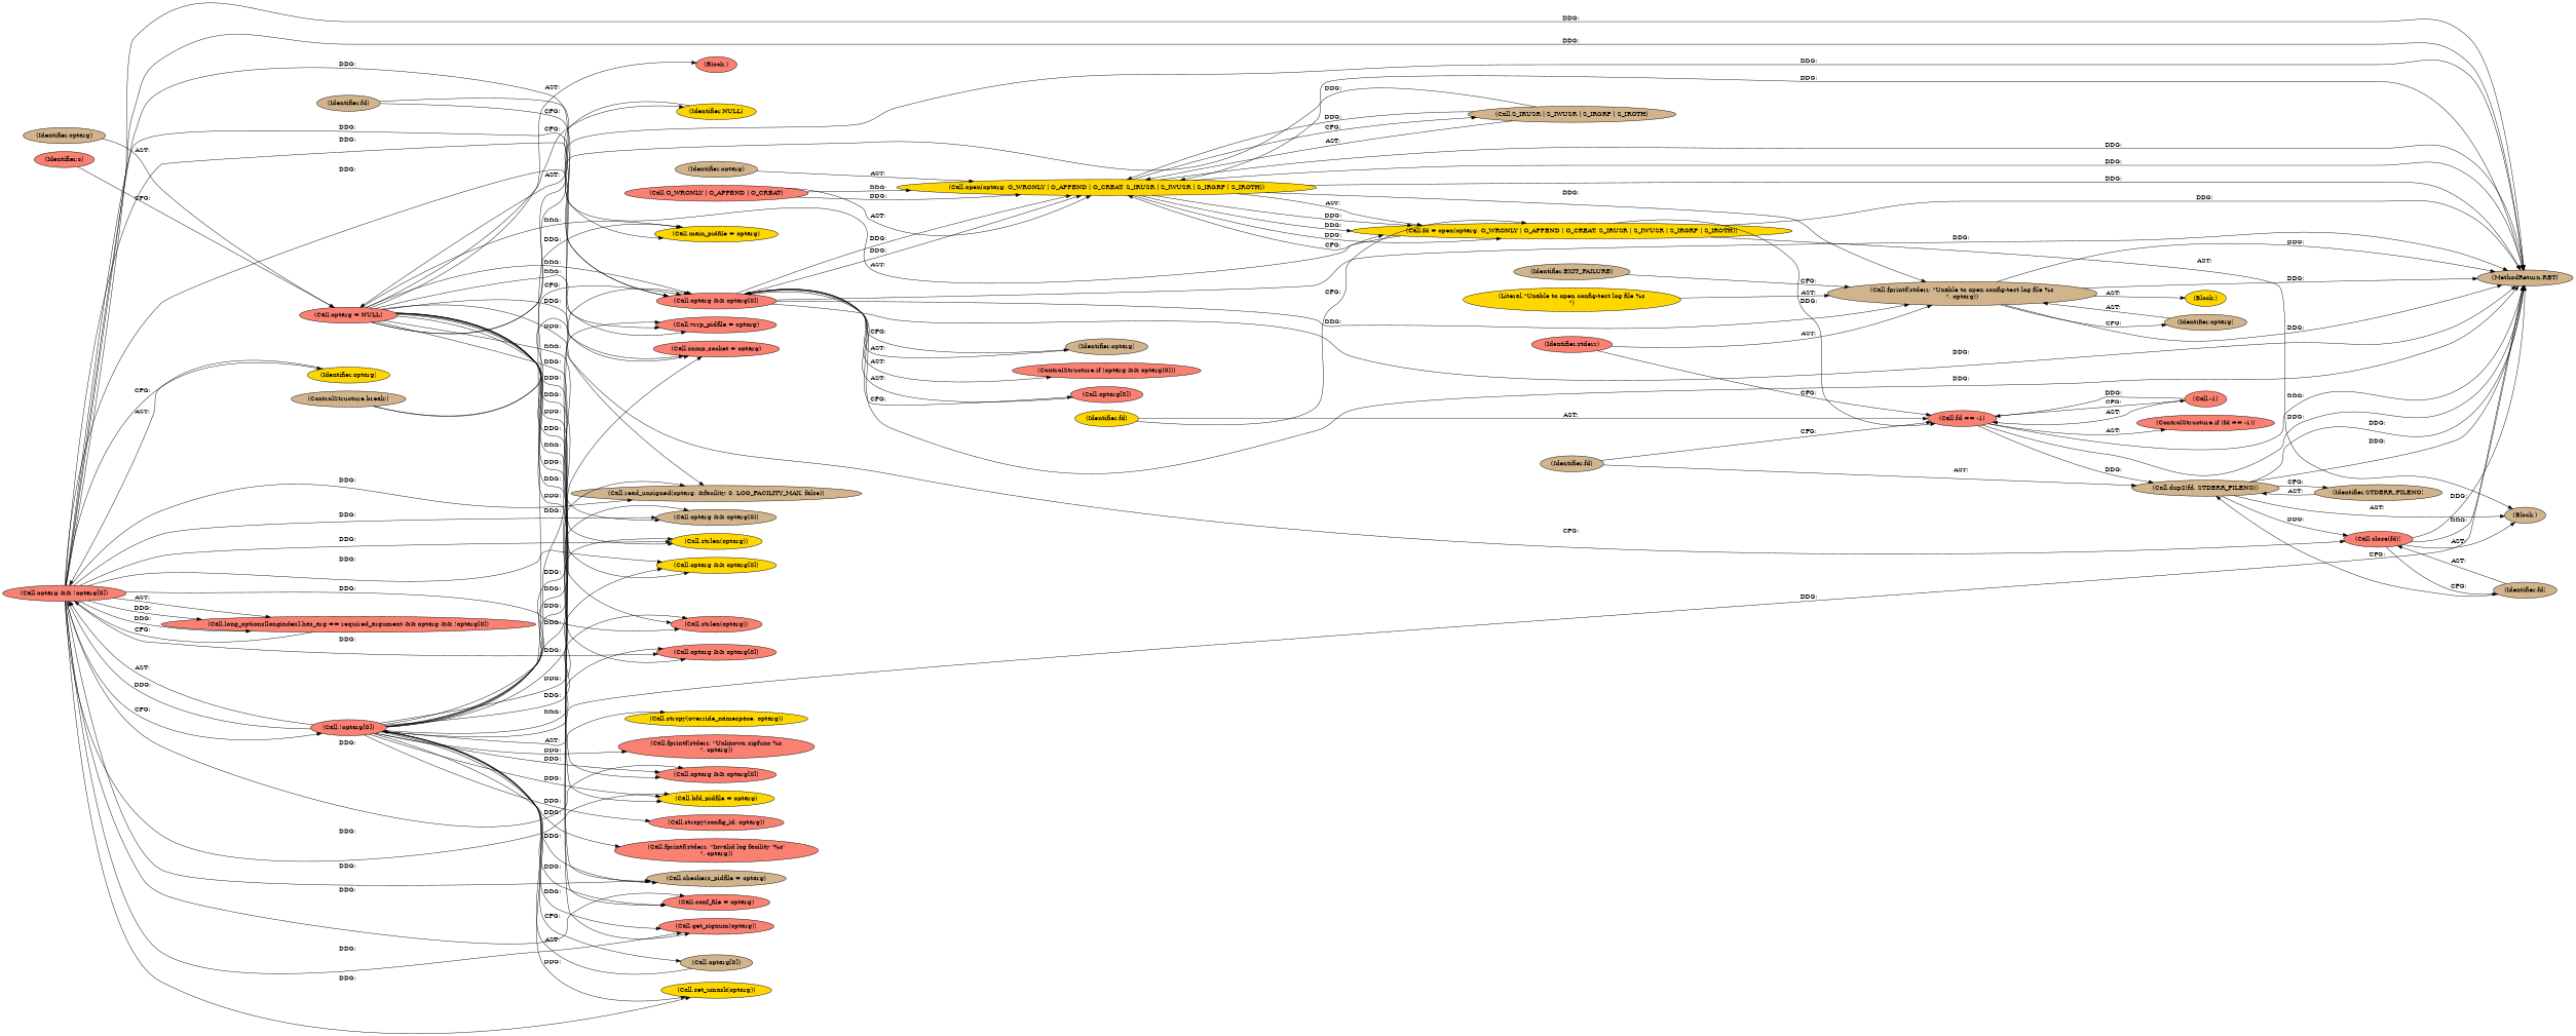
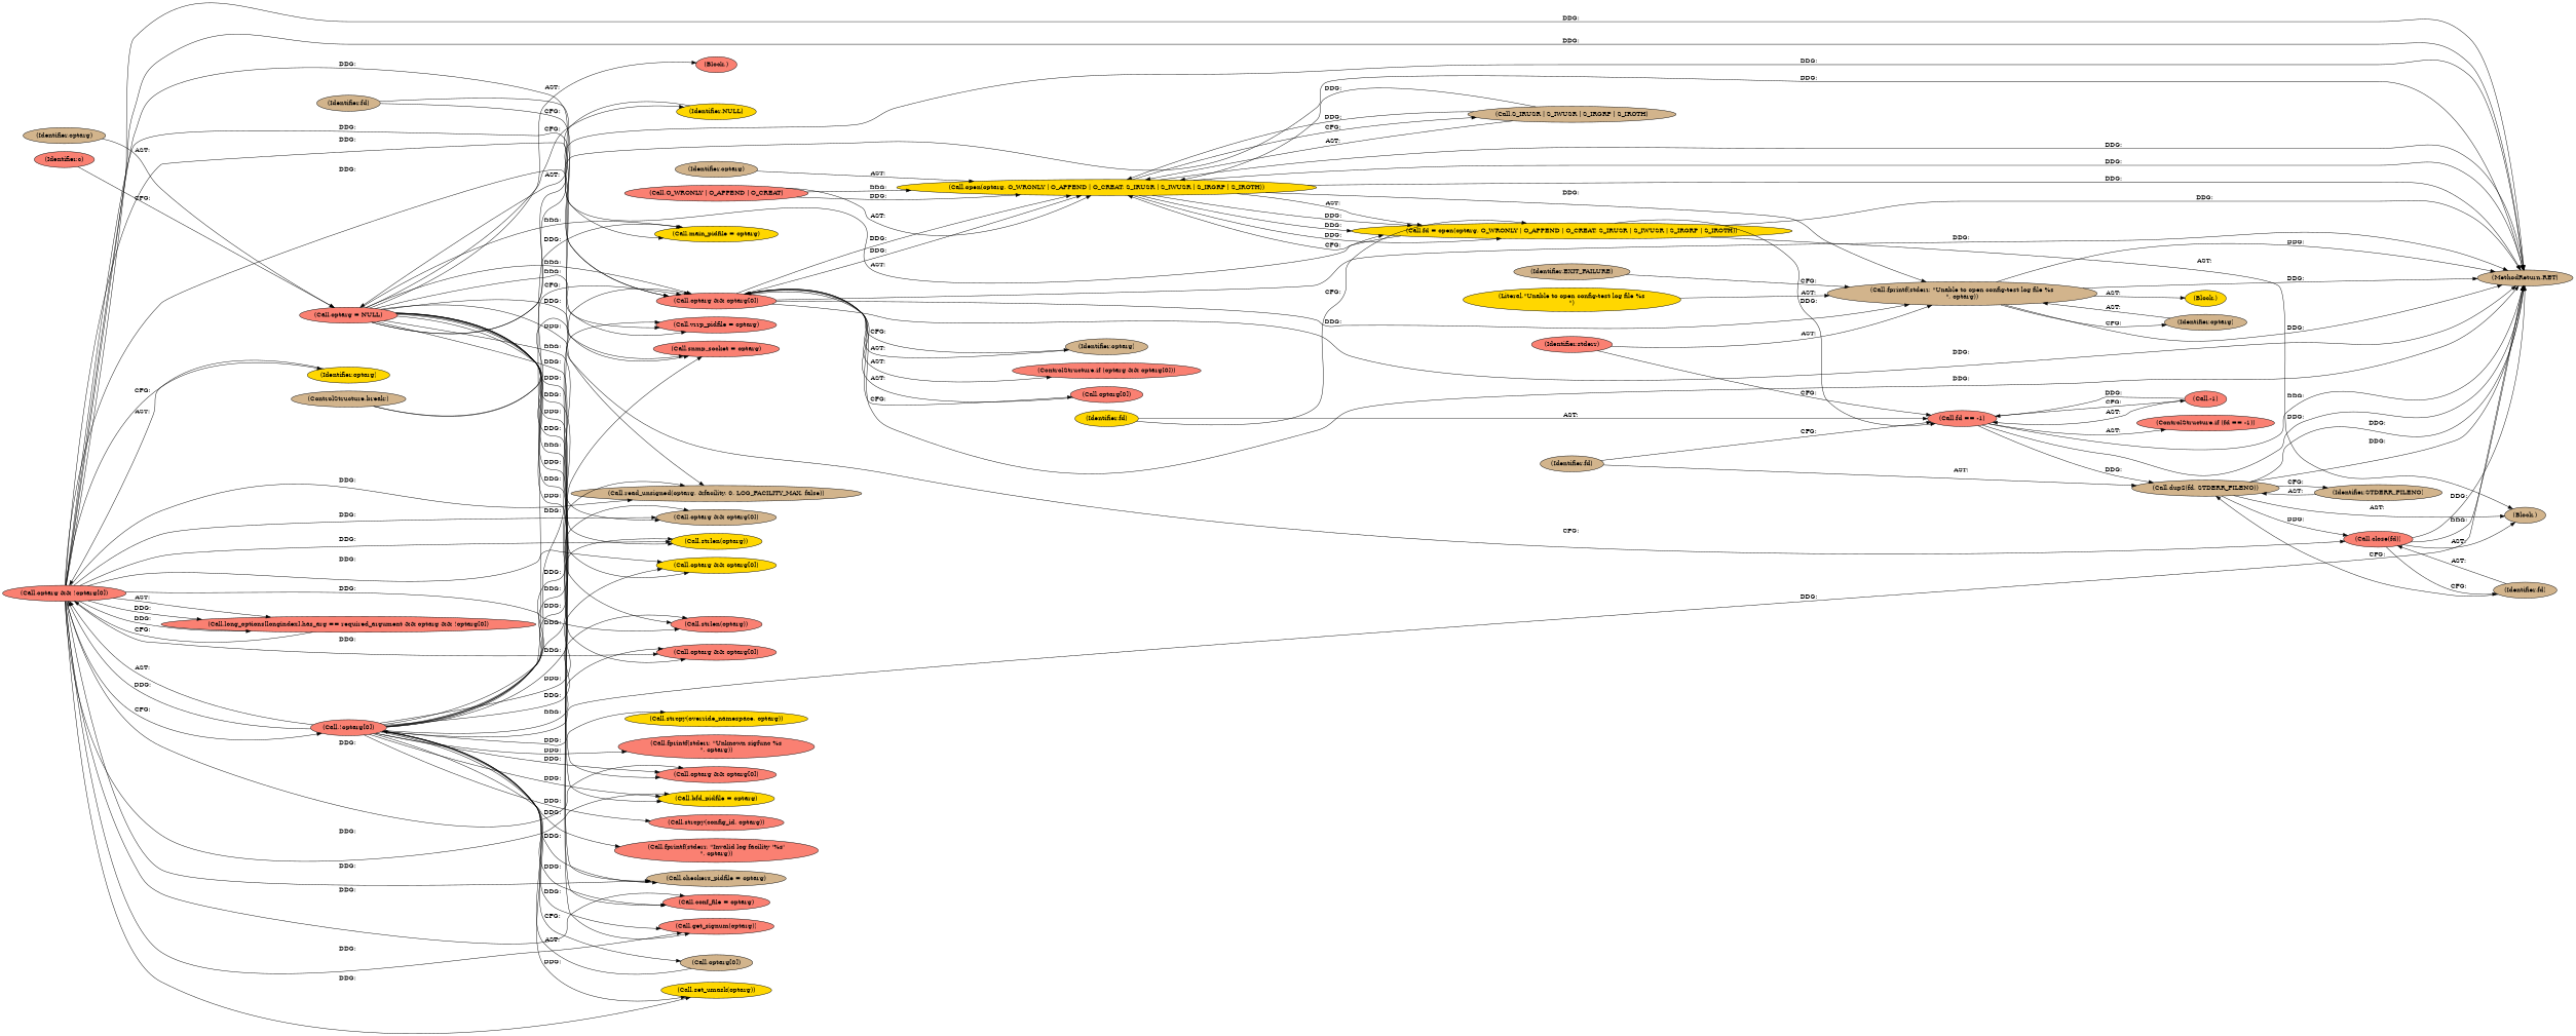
  digraph {
    rankdir=LR
    node [fillcolor=salmon style=filled]
    n1 [label="(Call,optarg && optarg[0])"]
    n2 [fillcolor=gold label="(Call,open(optarg, O_WRONLY | O_APPEND | O_CREAT, S_IRUSR | S_IWUSR | S_IRGRP | S_IROTH))"]
    n3 [fillcolor=tan label="(Call,fprintf(stderr, \"Unable to open config-test log file %s\n\", optarg))"]
    n4 [label="(Call,optarg[0])"]
    n5 [fillcolor=tan label="(Identifier,optarg)"]
    n6 [label="(ControlStructure,if (optarg && optarg[0]))"]
    n7 [fillcolor=tan label="(MethodReturn,RET)"]
    n8 [fillcolor=gold label="(Call,fd = open(optarg, O_WRONLY | O_APPEND | O_CREAT, S_IRUSR | S_IWUSR | S_IRGRP | S_IROTH))"]
    n9 [fillcolor=tan label="(Call,S_IRUSR | S_IWUSR | S_IRGRP | S_IROTH)"]
    n10 [fillcolor=gold label="(Block,)"]
    n11 [fillcolor=tan label="(Identifier,optarg)"]
    n12 [label="(Call,optarg && !optarg[0])"]
    n13 [label="(Call,!optarg[0])"]
    n14 [fillcolor=gold label="(Call,main_pidfile = optarg)"]
    n15 [label="(Call,vrrp_pidfile = optarg)"]
    n16 [label="(Call,snmp_socket = optarg)"]
    n17 [label="(Call,long_options[longindex].has_arg == required_argument && optarg && !optarg[0])"]
    n18 [fillcolor=tan label="(Call,read_unsigned(optarg, &facility, 0, LOG_FACILITY_MAX, false))"]
    n19 [fillcolor=tan label="(Call,optarg && optarg[0])"]
    n20 [fillcolor=gold label="(Call,strlen(optarg))"]
    n21 [fillcolor=gold label="(Call,optarg && optarg[0])"]
    n22 [label="(Call,get_signum(optarg))"]
    n23 [label="(Call,strlen(optarg))"]
    n24 [fillcolor=gold label="(Call,set_umask(optarg))"]
    n25 [fillcolor=gold label="(Identifier,optarg)"]
    n26 [label="(Call,optarg && optarg[0])"]
    n27 [fillcolor=gold label="(Call,bfd_pidfile = optarg)"]
    n28 [fillcolor=tan label="(Call,checkers_pidfile = optarg)"]
    n29 [label="(Call,conf_file = optarg)"]
    n30 [label="(Call,optarg && optarg[0])"]
    n31 [label="(Call,fprintf(stderr, \"Invalid log facility '%s'\n\", optarg))"]
    n32 [fillcolor=tan label="(Call,optarg[0])"]
    n33 [label="(Call,strcpy(config_id, optarg))"]
    n34 [fillcolor=gold label="(Call,strcpy(override_namespace, optarg))"]
    n35 [label="(Call,fprintf(stderr, \"Unknown sigfunc %s\n\", optarg))"]
    n36 [label="(Call,optarg = NULL)"]
    n37 [label="(Block,)"]
    n38 [fillcolor=gold label="(Identifier,NULL)"]
    n39 [label="(Call,fd == -1)"]
    n40 [fillcolor=tan label="(Block,)"]
    n41 [fillcolor=tan label="(Call,dup2(fd, STDERR_FILENO))"]
    n42 [label="(Call,-1)"]
    n43 [label="(ControlStructure,if (fd == -1))"]
    n44 [label="(Call,close(fd))"]
    n45 [fillcolor=tan label="(Identifier,STDERR_FILENO)"]
    n46 [fillcolor=tan label="(Identifier,fd)"]
    n47 [fillcolor=gold label="(Literal,\"Unable to open config-test log file %s\n\")"]
    n48 [label="(Identifier,stderr)"]
    n49 [fillcolor=tan label="(Identifier,fd)"]
    n50 [fillcolor=tan label="(Identifier,optarg)"]
    n51 [fillcolor=gold label="(Identifier,fd)"]
    n52 [fillcolor=tan label="(ControlStructure,break;)"]
    n53 [fillcolor=tan label="(Identifier,fd)"]
    n54 [fillcolor=tan label="(Identifier,optarg)"]
    n55 [label="(Call,O_WRONLY | O_APPEND | O_CREAT)"]
    n56 [fillcolor=tan label="(Identifier,EXIT_FAILURE)"]
    n57 [label="(Identifier,c)"]
    n1 -> n2 [label="DDG: "]
    n1 -> n2 [label="DDG: "]
    n1 -> n3 [label="DDG: "]
    n1 -> n4 [label="CFG: "]
    n1 -> n5 [label="CFG: "]
    n1 -> n6 [label="AST: "]
    n1 -> n7 [label="DDG: "]
    n1 -> n7 [label="DDG: "]
    n1 -> n7 [label="DDG: "]
    n2 -> n3 [label="DDG: "]
    n2 -> n7 [label="DDG: "]
    n2 -> n7 [label="DDG: "]
    n2 -> n7 [label="DDG: "]
    n2 -> n8 [label="AST: "]
    n2 -> n8 [label="DDG: "]
    n2 -> n8 [label="DDG: "]
    n2 -> n8 [label="DDG: "]
    n2 -> n9 [label="CFG: "]
    n3 -> n7 [label="DDG: "]
    n3 -> n7 [label="DDG: "]
    n3 -> n7 [label="DDG: "]
    n3 -> n10 [label="AST: "]
    n3 -> n11 [label="CFG: "]
    n4 -> n1 [label="AST: "]
    n5 -> n1 [label="AST: "]
    n8 -> n2 [label="CFG: "]
    n8 -> n7 [label="DDG: "]
    n8 -> n39 [label="DDG: "]
    n8 -> n40 [label="AST: "]
    n9 -> n2 [label="AST: "]
    n9 -> n2 [label="DDG: "]
    n9 -> n2 [label="DDG: "]
    n11 -> n3 [label="AST: "]
    n12 -> n1 [label="DDG: "]
    n12 -> n7 [label="DDG: "]
    n12 -> n7 [label="DDG: "]
    n12 -> n13 [label="CFG: "]
    n12 -> n14 [label="DDG: "]
    n12 -> n15 [label="DDG: "]
    n12 -> n16 [label="DDG: "]
    n12 -> n17 [label="AST: "]
    n12 -> n17 [label="DDG: "]
    n12 -> n17 [label="DDG: "]
    n12 -> n18 [label="DDG: "]
    n12 -> n19 [label="DDG: "]
    n12 -> n20 [label="DDG: "]
    n12 -> n21 [label="DDG: "]
    n12 -> n22 [label="DDG: "]
    n12 -> n23 [label="DDG: "]
    n12 -> n24 [label="DDG: "]
    n12 -> n25 [label="CFG: "]
    n12 -> n26 [label="DDG: "]
    n12 -> n27 [label="DDG: "]
    n12 -> n28 [label="DDG: "]
    n12 -> n29 [label="DDG: "]
    n12 -> n30 [label="DDG: "]
    n13 -> n1 [label="DDG: "]
    n13 -> n7 [label="DDG: "]
    n13 -> n12 [label="AST: "]
    n13 -> n12 [label="DDG: "]
    n13 -> n14 [label="DDG: "]
    n13 -> n15 [label="DDG: "]
    n13 -> n16 [label="DDG: "]
    n13 -> n18 [label="DDG: "]
    n13 -> n19 [label="DDG: "]
    n13 -> n20 [label="DDG: "]
    n13 -> n21 [label="DDG: "]
    n13 -> n22 [label="DDG: "]
    n13 -> n23 [label="DDG: "]
    n13 -> n24 [label="DDG: "]
    n13 -> n26 [label="DDG: "]
    n13 -> n27 [label="DDG: "]
    n13 -> n28 [label="DDG: "]
    n13 -> n29 [label="DDG: "]
    n13 -> n30 [label="DDG: "]
    n13 -> n31 [label="DDG: "]
    n13 -> n32 [label="CFG: "]
    n13 -> n33 [label="DDG: "]
-   n13 -> n34 [label="AST: "]
+   n13 -> n34 [label="DDG: "]
    n13 -> n35 [label="DDG: "]
    n17 -> n12 [label="CFG: "]
    n25 -> n12 [label="AST: "]
    n32 -> n13 [label="AST: "]
    n36 -> n1 [label="DDG: "]
    n36 -> n7 [label="DDG: "]
    n36 -> n7 [label="DDG: "]
    n36 -> n14 [label="DDG: "]
    n36 -> n15 [label="DDG: "]
    n36 -> n16 [label="DDG: "]
    n36 -> n18 [label="DDG: "]
    n36 -> n19 [label="DDG: "]
    n36 -> n20 [label="DDG: "]
    n36 -> n21 [label="DDG: "]
    n36 -> n22 [label="DDG: "]
    n36 -> n23 [label="DDG: "]
    n36 -> n26 [label="DDG: "]
    n36 -> n27 [label="DDG: "]
    n36 -> n28 [label="DDG: "]
    n36 -> n29 [label="DDG: "]
    n36 -> n30 [label="DDG: "]
    n36 -> n37 [label="AST: "]
    n36 -> n38 [label="CFG: "]
    n38 -> n36 [label="AST: "]
    n39 -> n7 [label="DDG: "]
    n39 -> n7 [label="DDG: "]
    n39 -> n41 [label="DDG: "]
    n39 -> n42 [label="CFG: "]
    n39 -> n43 [label="AST: "]
    n41 -> n7 [label="DDG: "]
    n41 -> n7 [label="DDG: "]
    n41 -> n40 [label="AST: "]
    n41 -> n44 [label="DDG: "]
    n41 -> n45 [label="CFG: "]
    n42 -> n39 [label="AST: "]
    n42 -> n39 [label="DDG: "]
    n44 -> n7 [label="DDG: "]
    n44 -> n7 [label="DDG: "]
    n44 -> n40 [label="AST: "]
    n44 -> n46 [label="CFG: "]
    n45 -> n41 [label="AST: "]
    n46 -> n41 [label="CFG: "]
    n46 -> n44 [label="AST: "]
    n47 -> n3 [label="AST: "]
    n48 -> n3 [label="AST: "]
    n48 -> n39 [label="CFG: "]
    n49 -> n1 [label="CFG: "]
    n49 -> n8 [label="AST: "]
    n50 -> n2 [label="AST: "]
    n51 -> n8 [label="CFG: "]
    n51 -> n39 [label="AST: "]
    n52 -> n1 [label="CFG: "]
    n52 -> n44 [label="CFG: "]
    n53 -> n39 [label="CFG: "]
    n53 -> n41 [label="AST: "]
    n54 -> n36 [label="AST: "]
    n55 -> n2 [label="AST: "]
    n55 -> n2 [label="DDG: "]
    n55 -> n2 [label="DDG: "]
    n56 -> n3 [label="CFG: "]
    n57 -> n36 [label="CFG: "]
  }
